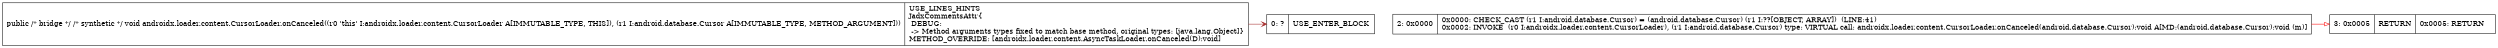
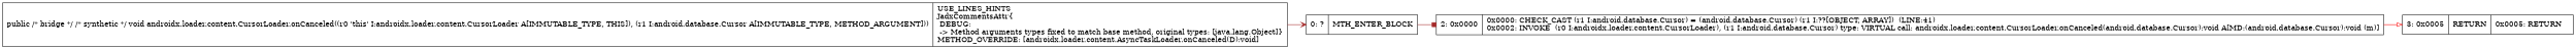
  digraph {
    rankdir=LR
    node [shape=record]
    edge [color=brown]
-   n1 [label="{0\:\ ?|USE_ENTER_BLOCK\l}"]
+   n1 [label="{0\:\ ?|MTH_ENTER_BLOCK\l}"]
    n2 [label="{2\:\ 0x0000|0x0000: CHECK_CAST (r1 I:android.database.Cursor) = (android.database.Cursor) (r1 I:??[OBJECT, ARRAY])  (LINE:41)\l0x0002: INVOKE  (r0 I:androidx.loader.content.CursorLoader), (r1 I:android.database.Cursor) type: VIRTUAL call: androidx.loader.content.CursorLoader.onCanceled(android.database.Cursor):void A[MD:(android.database.Cursor):void (m)]\l}"]
    n3 [label="{3\:\ 0x0005|RETURN\l|0x0005: RETURN   \l}"]
    n4 [label="{public \/* bridge *\/ \/* synthetic *\/ void androidx.loader.content.CursorLoader.onCanceled((r0 'this' I:androidx.loader.content.CursorLoader A[IMMUTABLE_TYPE, THIS]), (r1 I:android.database.Cursor A[IMMUTABLE_TYPE, METHOD_ARGUMENT]))  | USE_LINES_HINTS\lJadxCommentsAttr\{\l DEBUG: \l \-\> Method arguments types fixed to match base method, original types: [java.lang.Object]\}\lMETHOD_OVERRIDE: [androidx.loader.content.AsyncTaskLoader.onCanceled(D):void]\l}"]
+   n1 -> n2 [arrowhead=box]
    n2 -> n3 [arrowhead=onormal color=red]
    n4 -> n1 [arrowhead=vee]
  }
